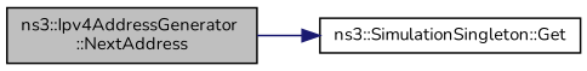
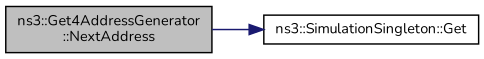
  digraph {
    rankdir=LR
    fontname=Nunito
    node [color=black fontname=Nunito fontsize=10 shape=record style=filled]
-   n1 [fillcolor=grey75 fontcolor=black height=0.2 label="ns3::Ipv4AddressGenerator\l::NextAddress" width=0.4]
+   n1 [fillcolor=grey75 fontcolor=black height=0.2 label="ns3::Get4AddressGenerator\l::NextAddress" width=0.4]
    n2 [fillcolor=white height=0.2 label="ns3::SimulationSingleton::Get" width=0.4]
    n1 -> n2 [color=midnightblue fontname=Nunito fontsize=10 labelfontname=Helvetica labelfontsize=10 style=solid]
  }
